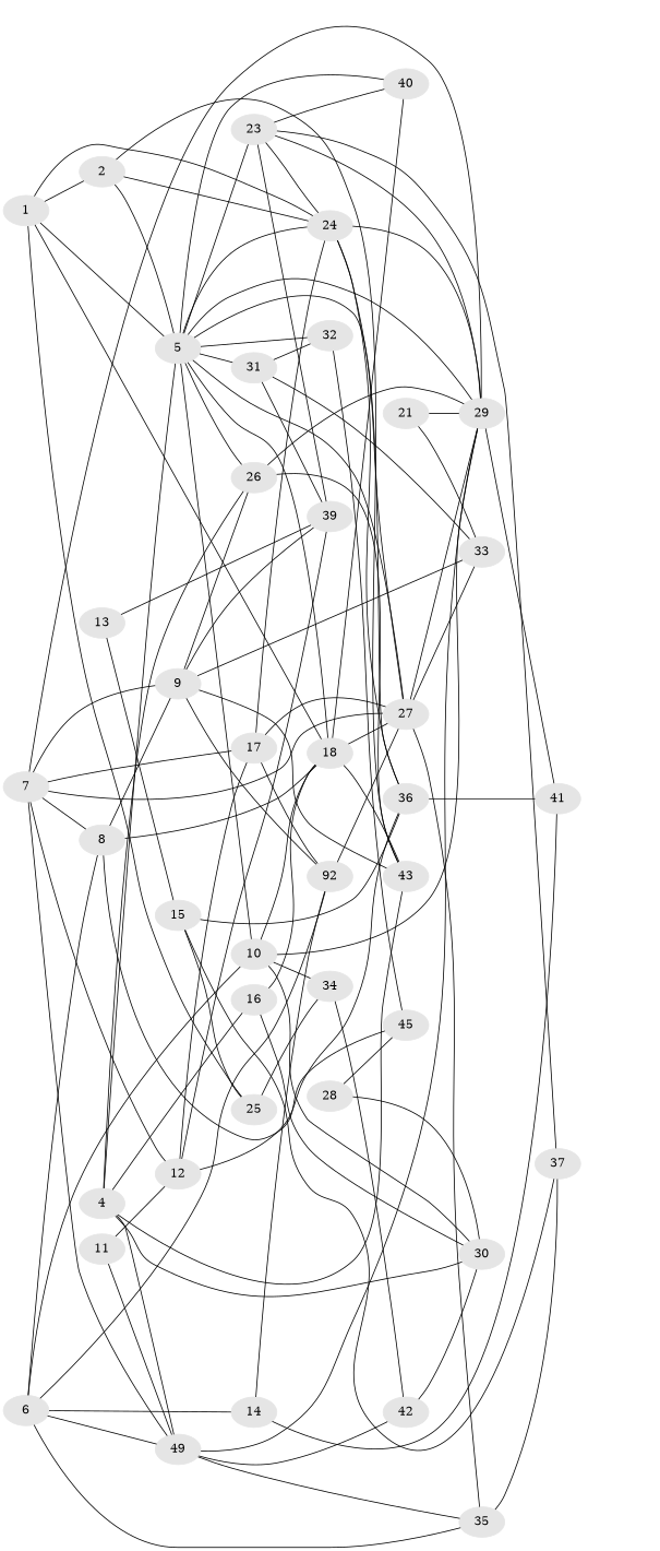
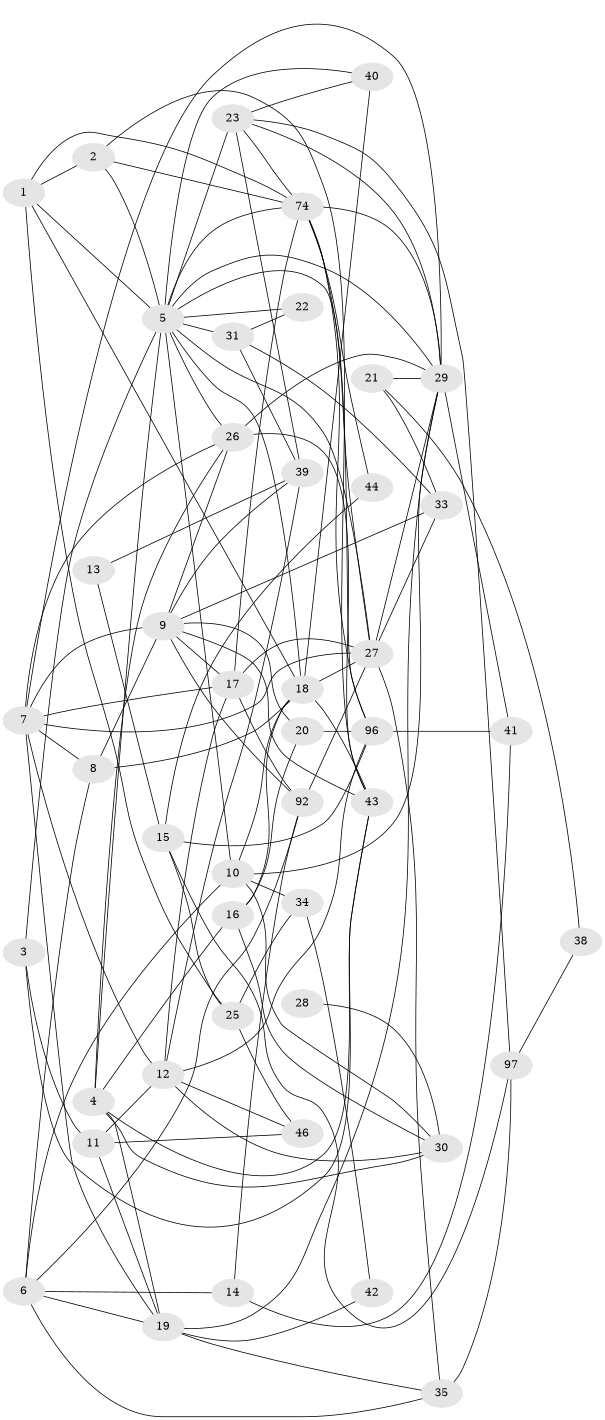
  graph {
    rankdir=LR
    node [color=gray90 style=filled]
    edge [weight=1.0]
    1
    2
    5
    18
-   24
+   24 [label=74]
    25
    43
    26
    10
    23
    27
    29
    31
-   32
-   36
+   32 [label=22]
+   36 [label=96]
    40
+   44
    34
+   46
+   3
    11
-   19 [label=49]
+   19
    12
    4
    16
    30
+   20
    35
    42
    39
-   37
+   37 [label=97]
    33
    41
-   45
    6
    8
    14
    n38 [label=92]
    9
    7
    17
    13
    15
+   38
    21
    28
    1 -- 2
    1 -- 5
    1 -- 18
    1 -- 24
    1 -- 25
    2 -- 5
    2 -- 24
    2 -- 43
    5 -- 18
    5 -- 24
    5 -- 26
    5 -- 10 [weight=2.0]
    5 -- 23 [weight=3.0]
    5 -- 27 [weight=2.0]
    5 -- 29
    5 -- 31
    5 -- 32
    5 -- 36
    5 -- 40
    18 -- 43
    18 -- 27 [weight=3.0]
    18 -- 40
    24 -- 27
    24 -- 29
    24 -- 36
+   24 -- 44
    25 -- 34
+   25 -- 46
    26 -- 43
    26 -- 29
    10 -- 18
    10 -- 29
    10 -- 34
    10 -- 30
    23 -- 24
    23 -- 29
    23 -- 40
    23 -- 39
    23 -- 37
    27 -- 29
    27 -- 35
    27 -- 33
    29 -- 41
    31 -- 32
    31 -- 39
    31 -- 33
-   32 -- 45
    36 -- 41
    34 -- 42
+   3 -- 5 [weight=2.0]
+   3 -- 43
+   3 -- 11
+   11 -- 46
    11 -- 19
    11 -- 12
    19 -- 29
    19 -- 35
    19 -- 42
    12 -- 36
-   42 -- 30
+   12 -- 46
+   12 -- 30
    12 -- 39
    12 -- 17
    4 -- 5
    4 -- 43 [weight=3.0]
    4 -- 26
    4 -- 19
    4 -- 16
    4 -- 30
    16 -- 18
    16 -- 30
+   16 -- 20
+   20 -- 36
    35 -- 37
+   37 -- 38
    6 -- 10
    6 -- 19
    6 -- 35 [weight=2.0]
    6 -- 8
    6 -- 14
    6 -- n38
    8 -- 18
-   8 -- 45
    8 -- 9 [weight=2.0]
    14 -- 41
    14 -- n38
    n38 -- 27
    9 -- 43
    9 -- 26
+   9 -- 20
    9 -- 39
    9 -- 33
    9 -- n38
+   9 -- 17
+   7 -- 26
    7 -- 27 [weight=2.0]
    7 -- 29
    7 -- 19
    7 -- 12
    7 -- 8
    7 -- 9
    7 -- 17
    17 -- 24
    17 -- 27
    17 -- n38
    13 -- 39
    13 -- 15
    15 -- 25
    15 -- 36
+   15 -- 44
    15 -- 37
    21 -- 29 [weight=2.0]
    21 -- 33
+   21 -- 38
    28 -- 30
-   28 -- 45
  }
